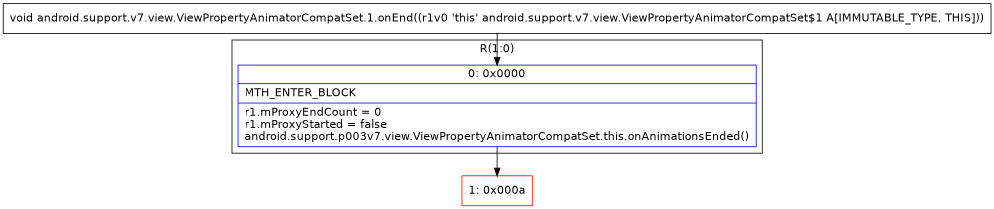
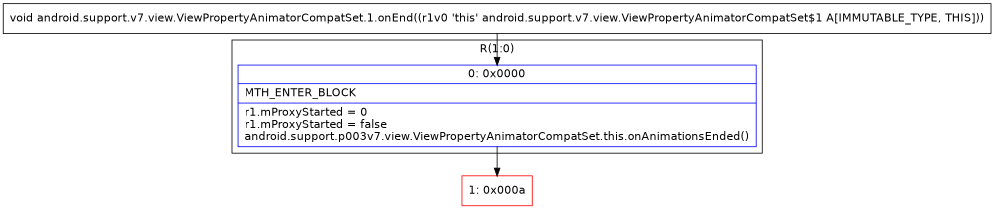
  digraph {
    fontname="DejaVu Sans"
    node [shape=record fontname="DejaVu Sans"]
    edge [fontname="DejaVu Sans"]
-   n1 [color=blue label="{0\:\ 0x0000|MTH_ENTER_BLOCK\l|r1.mProxyEndCount = 0\lr1.mProxyStarted = false\landroid.support.p003v7.view.ViewPropertyAnimatorCompatSet.this.onAnimationsEnded()\l}"]
+   n1 [color=blue label="{0\:\ 0x0000|MTH_ENTER_BLOCK\l|r1.mProxyStarted = 0\lr1.mProxyStarted = false\landroid.support.p003v7.view.ViewPropertyAnimatorCompatSet.this.onAnimationsEnded()\l}"]
    n2 [color=red label="{1\:\ 0x000a}"]
    n3 [label="{void android.support.v7.view.ViewPropertyAnimatorCompatSet.1.onEnd((r1v0 'this' android.support.v7.view.ViewPropertyAnimatorCompatSet$1 A[IMMUTABLE_TYPE, THIS])) }"]
    subgraph cluster_1 {
      label="R(1:0)"
      n1
    }
    n1 -> n2
    n3 -> n1
  }
